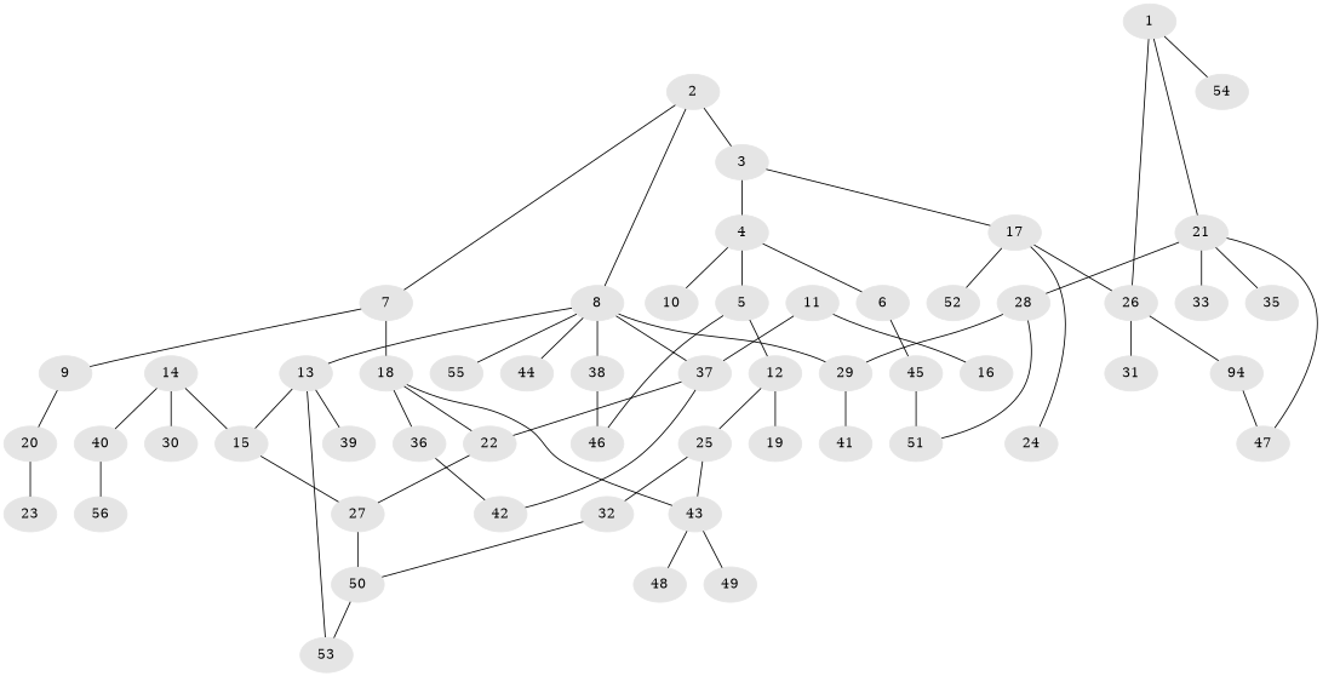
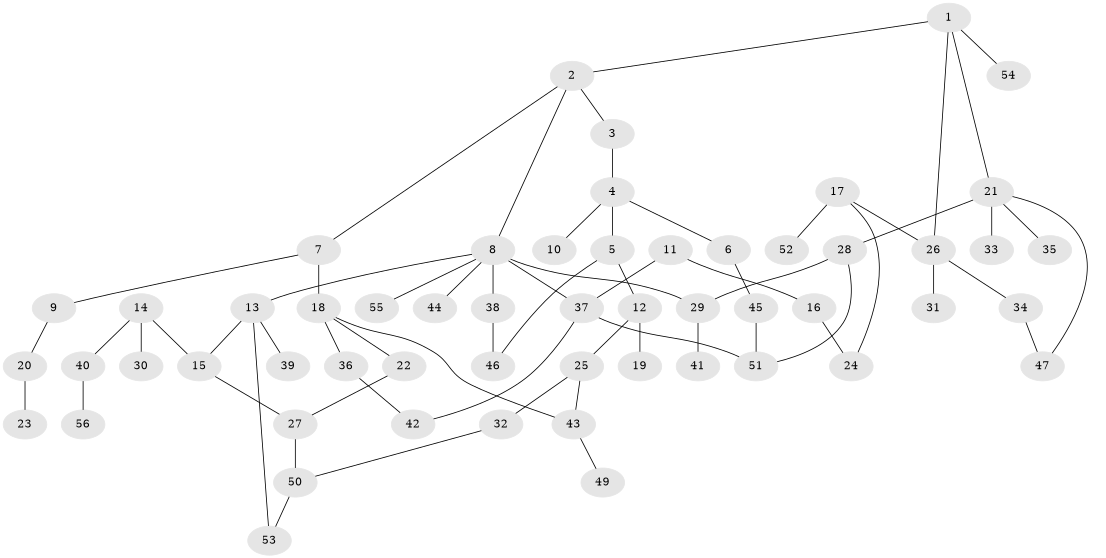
  graph {
    node [color=gray90 style=filled]
    1
    2
    21
    26
    54
    3
    7
    8
    28
    33
    35
    47
    31
-   34 [label=94]
+   34
    4
    17
    9
    18
    13
    29
    37
    38
    44
    55
    5
    6
    10
    24
    52
    12
    46
    45
    19
    25
    51
    20
    22
    36
    43
    15
    39
    53
    14
    30
    40
    41
    42
    11
    16
    23
    32
    27
    56
    50
-   48
    49
+   1 -- 2
    1 -- 21
    1 -- 26
    1 -- 54
    2 -- 3
    2 -- 7
    2 -- 8
    21 -- 28
    21 -- 33
    21 -- 35
    21 -- 47
    26 -- 31
    26 -- 34
    3 -- 4
-   3 -- 17
    7 -- 9
    7 -- 18
    8 -- 13
    8 -- 29
    8 -- 37
    8 -- 38
    8 -- 44
    8 -- 55
    28 -- 29
    28 -- 51
    34 -- 47
    4 -- 5
    4 -- 6
    4 -- 10
    17 -- 26
    17 -- 24
    17 -- 52
    9 -- 20
    18 -- 22
    18 -- 36
    18 -- 43
    13 -- 15
    13 -- 39
    13 -- 53
    29 -- 41
-   37 -- 22
+   37 -- 51
    37 -- 42
    38 -- 46
    5 -- 12
    5 -- 46
    6 -- 45
    12 -- 19
    12 -- 25
    45 -- 51
    25 -- 43
    25 -- 32
    20 -- 23
    22 -- 27
    36 -- 42
-   43 -- 48
    43 -- 49
    15 -- 27
    14 -- 15
    14 -- 30
    14 -- 40
    40 -- 56
    11 -- 37
    11 -- 16
+   16 -- 24
    32 -- 50
    27 -- 50
    50 -- 53
  }
